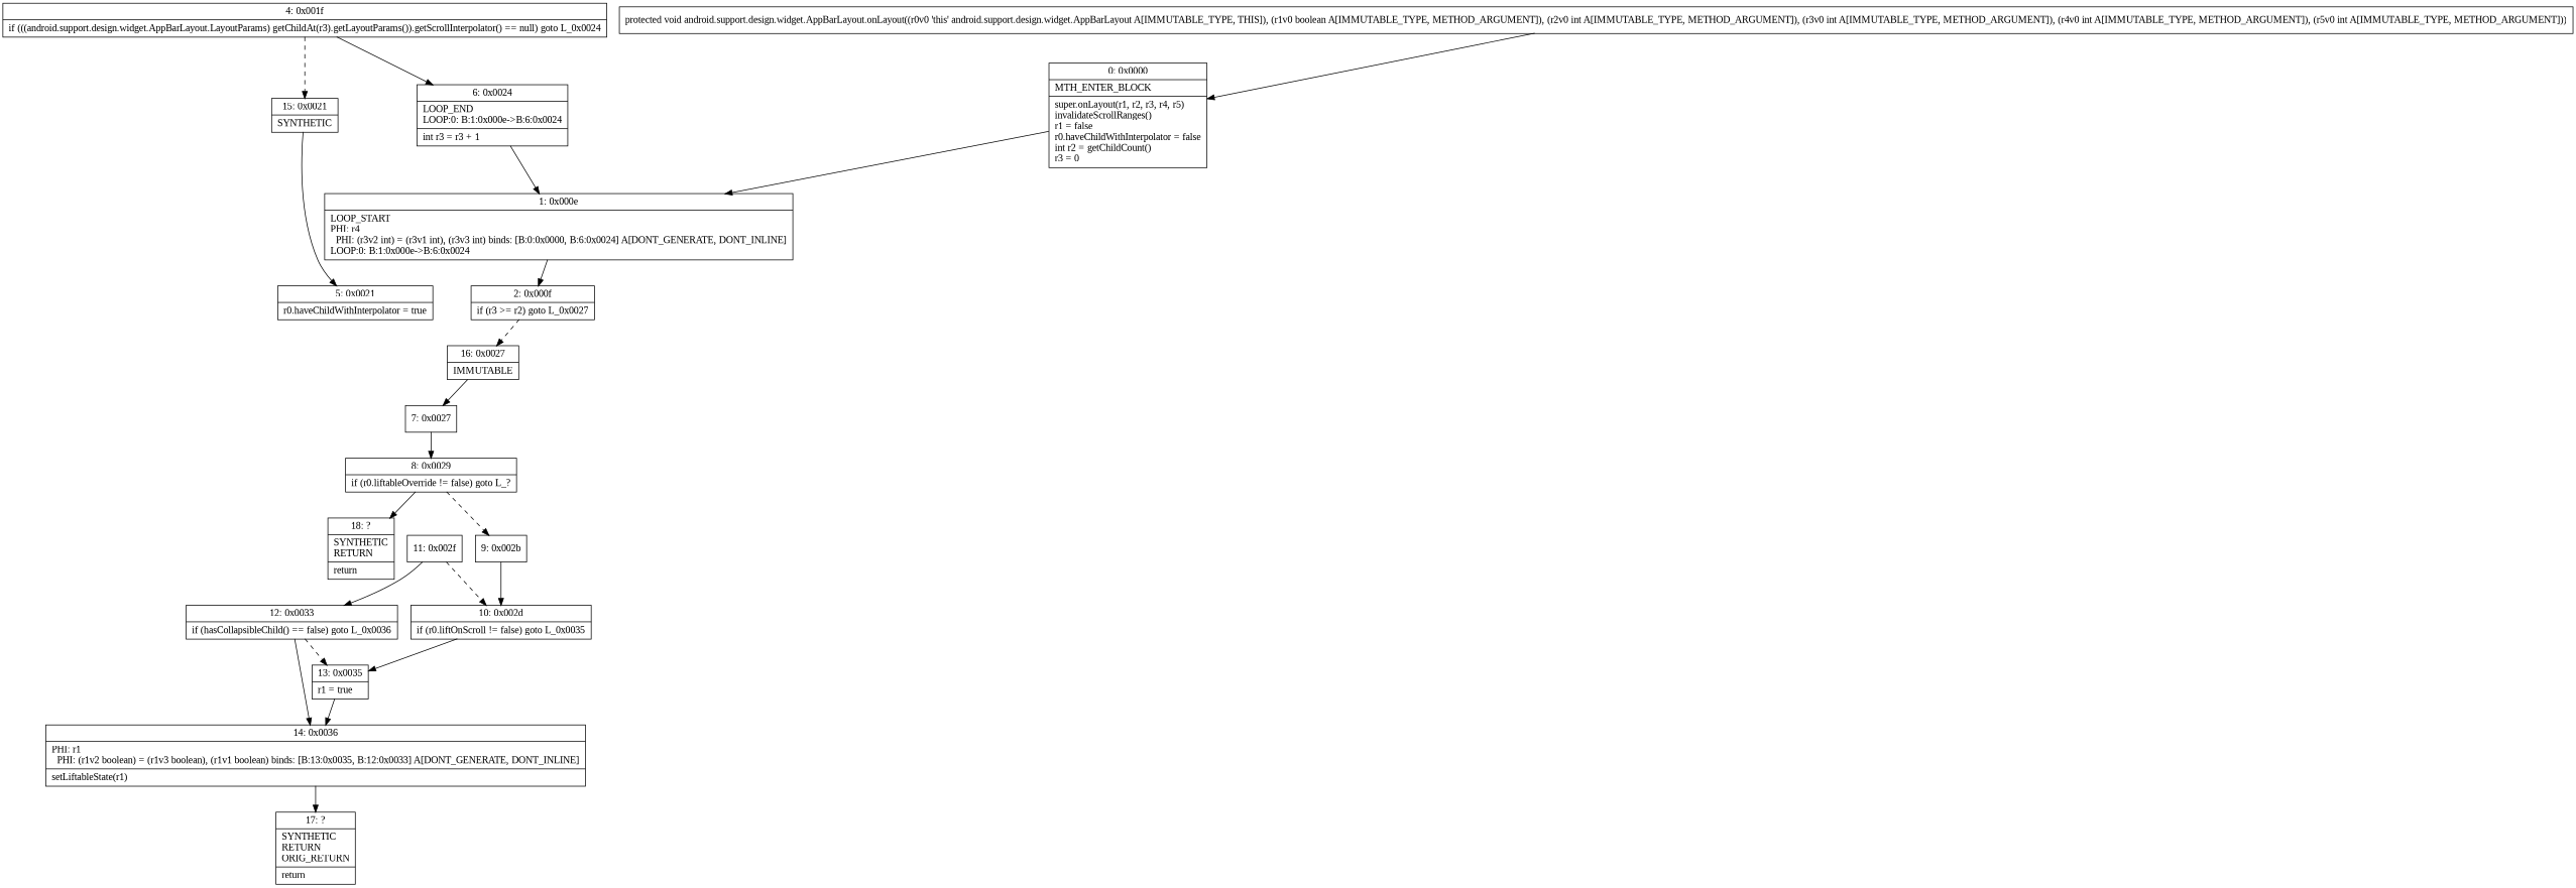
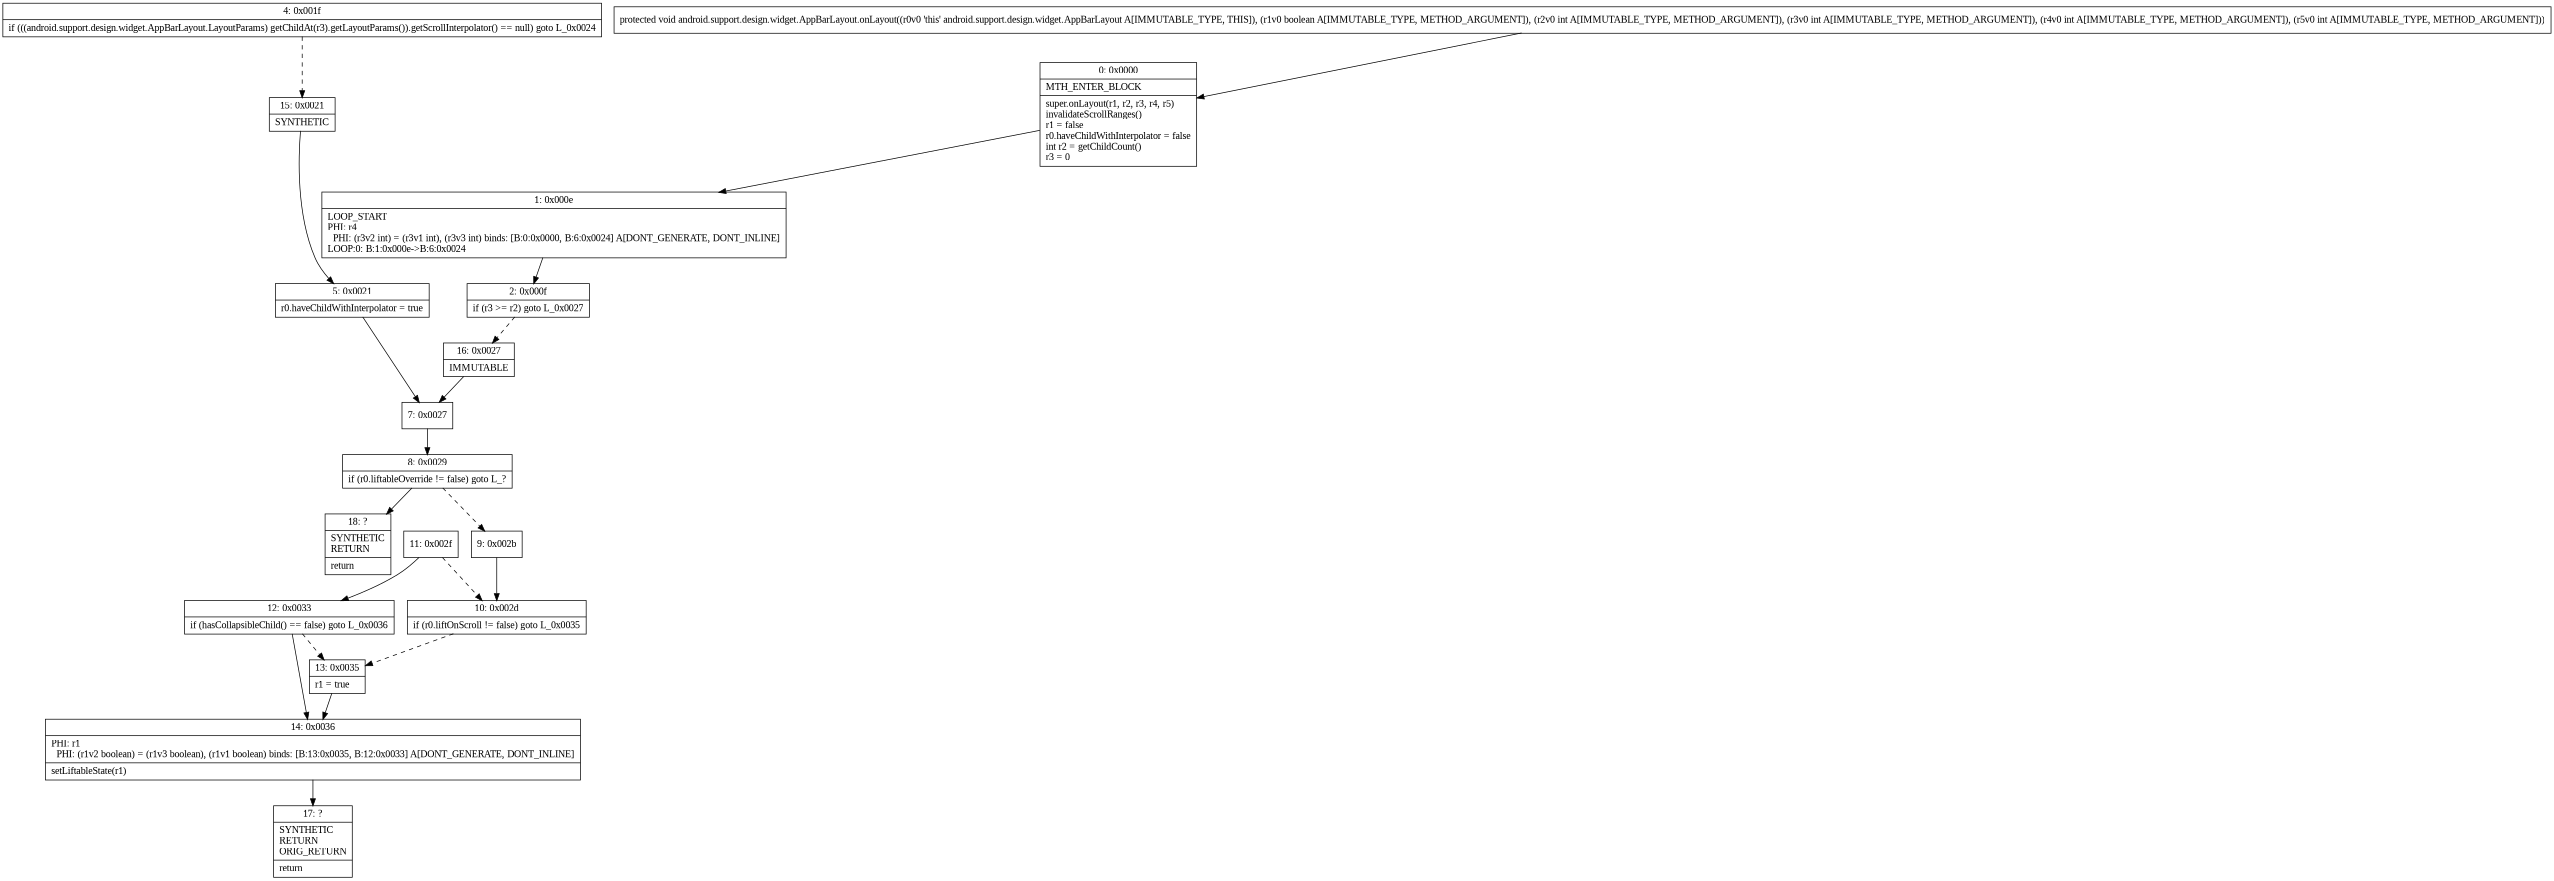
  digraph {
    fontname="Liberation Serif"
    node [fontname="Liberation Serif" shape=record]
    edge [fontname="Liberation Serif"]
    n1 [label="{0\:\ 0x0000|MTH_ENTER_BLOCK\l|super.onLayout(r1, r2, r3, r4, r5)\linvalidateScrollRanges()\lr1 = false\lr0.haveChildWithInterpolator = false\lint r2 = getChildCount()\lr3 = 0\l}"]
    n2 [label="{1\:\ 0x000e|LOOP_START\lPHI: r4 \l  PHI: (r3v2 int) = (r3v1 int), (r3v3 int) binds: [B:0:0x0000, B:6:0x0024] A[DONT_GENERATE, DONT_INLINE]\lLOOP:0: B:1:0x000e\-\>B:6:0x0024\l}"]
    n3 [label="{2\:\ 0x000f|if (r3 \>= r2) goto L_0x0027\l}"]
    n4 [label="{16\:\ 0x0027|IMMUTABLE\l}"]
    n5 [label="{7\:\ 0x0027}"]
    n6 [label="{4\:\ 0x001f|if (((android.support.design.widget.AppBarLayout.LayoutParams) getChildAt(r3).getLayoutParams()).getScrollInterpolator() == null) goto L_0x0024\l}"]
-   n7 [label="{6\:\ 0x0024|LOOP_END\lLOOP:0: B:1:0x000e\-\>B:6:0x0024\l|int r3 = r3 + 1\l}"]
    n8 [label="{15\:\ 0x0021|SYNTHETIC\l}"]
    n9 [label="{5\:\ 0x0021|r0.haveChildWithInterpolator = true\l}"]
    n10 [label="{8\:\ 0x0029|if (r0.liftableOverride != false) goto L_?\l}"]
    n11 [label="{9\:\ 0x002b}"]
    n12 [label="{18\:\ ?|SYNTHETIC\lRETURN\l|return\l}"]
    n13 [label="{10\:\ 0x002d|if (r0.liftOnScroll != false) goto L_0x0035\l}"]
    n14 [label="{13\:\ 0x0035|r1 = true\l}"]
    n15 [label="{11\:\ 0x002f}"]
    n16 [label="{12\:\ 0x0033|if (hasCollapsibleChild() == false) goto L_0x0036\l}"]
    n17 [label="{14\:\ 0x0036|PHI: r1 \l  PHI: (r1v2 boolean) = (r1v3 boolean), (r1v1 boolean) binds: [B:13:0x0035, B:12:0x0033] A[DONT_GENERATE, DONT_INLINE]\l|setLiftableState(r1)\l}"]
    n18 [label="{17\:\ ?|SYNTHETIC\lRETURN\lORIG_RETURN\l|return\l}"]
    n19 [label="{protected void android.support.design.widget.AppBarLayout.onLayout((r0v0 'this' android.support.design.widget.AppBarLayout A[IMMUTABLE_TYPE, THIS]), (r1v0 boolean A[IMMUTABLE_TYPE, METHOD_ARGUMENT]), (r2v0 int A[IMMUTABLE_TYPE, METHOD_ARGUMENT]), (r3v0 int A[IMMUTABLE_TYPE, METHOD_ARGUMENT]), (r4v0 int A[IMMUTABLE_TYPE, METHOD_ARGUMENT]), (r5v0 int A[IMMUTABLE_TYPE, METHOD_ARGUMENT])) }"]
    n1 -> n2
    n2 -> n3
    n3 -> n4 [style=dashed]
    n4 -> n5
    n5 -> n10
-   n6 -> n7
    n6 -> n8 [style=dashed]
-   n7 -> n2
    n8 -> n9
+   n9 -> n5
    n10 -> n11 [style=dashed]
    n10 -> n12
    n11 -> n13
-   n13 -> n14
+   n13 -> n14 [style=dashed]
    n14 -> n17
    n15 -> n13 [style=dashed]
    n15 -> n16
    n16 -> n14 [style=dashed]
    n16 -> n17
    n17 -> n18
    n19 -> n1
  }
